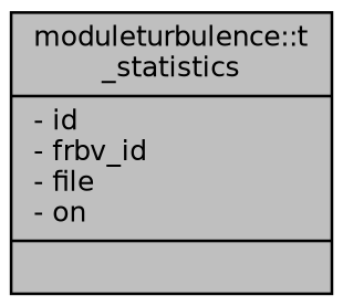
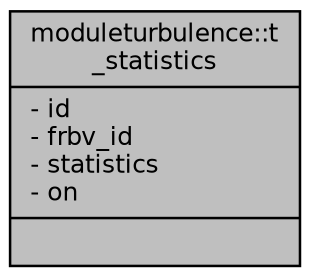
  digraph {
-   n1 [color=black fillcolor=grey75 fontcolor=black fontname=Helvetica fontsize=10 height=0.2 label="{moduleturbulence::t\l_statistics\n|- id\l- frbv_id\l- file\l- on\l|}" shape=record style=filled width=0.4]
+   n1 [color=black fillcolor=grey75 fontcolor=black fontname=Helvetica fontsize=10 height=0.2 label="{moduleturbulence::t\l_statistics\n|- id\l- frbv_id\l- statistics\l- on\l|}" shape=record style=filled width=0.4]
  }
